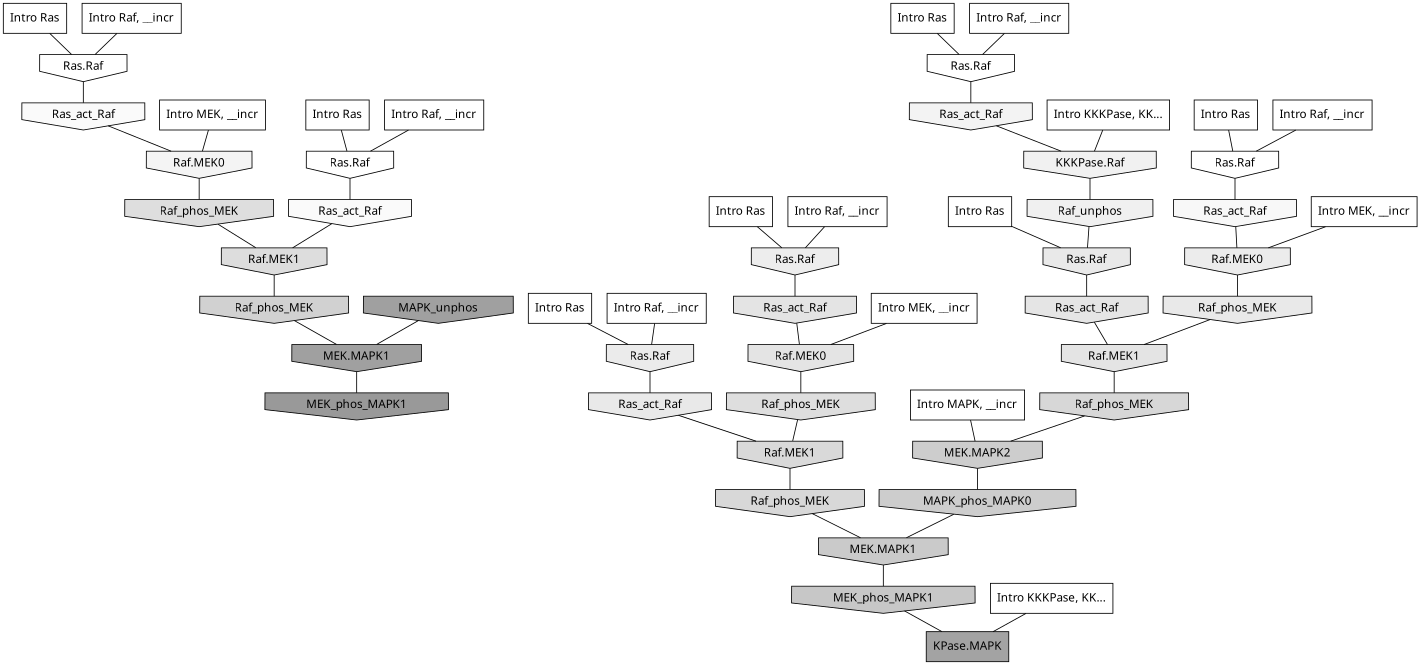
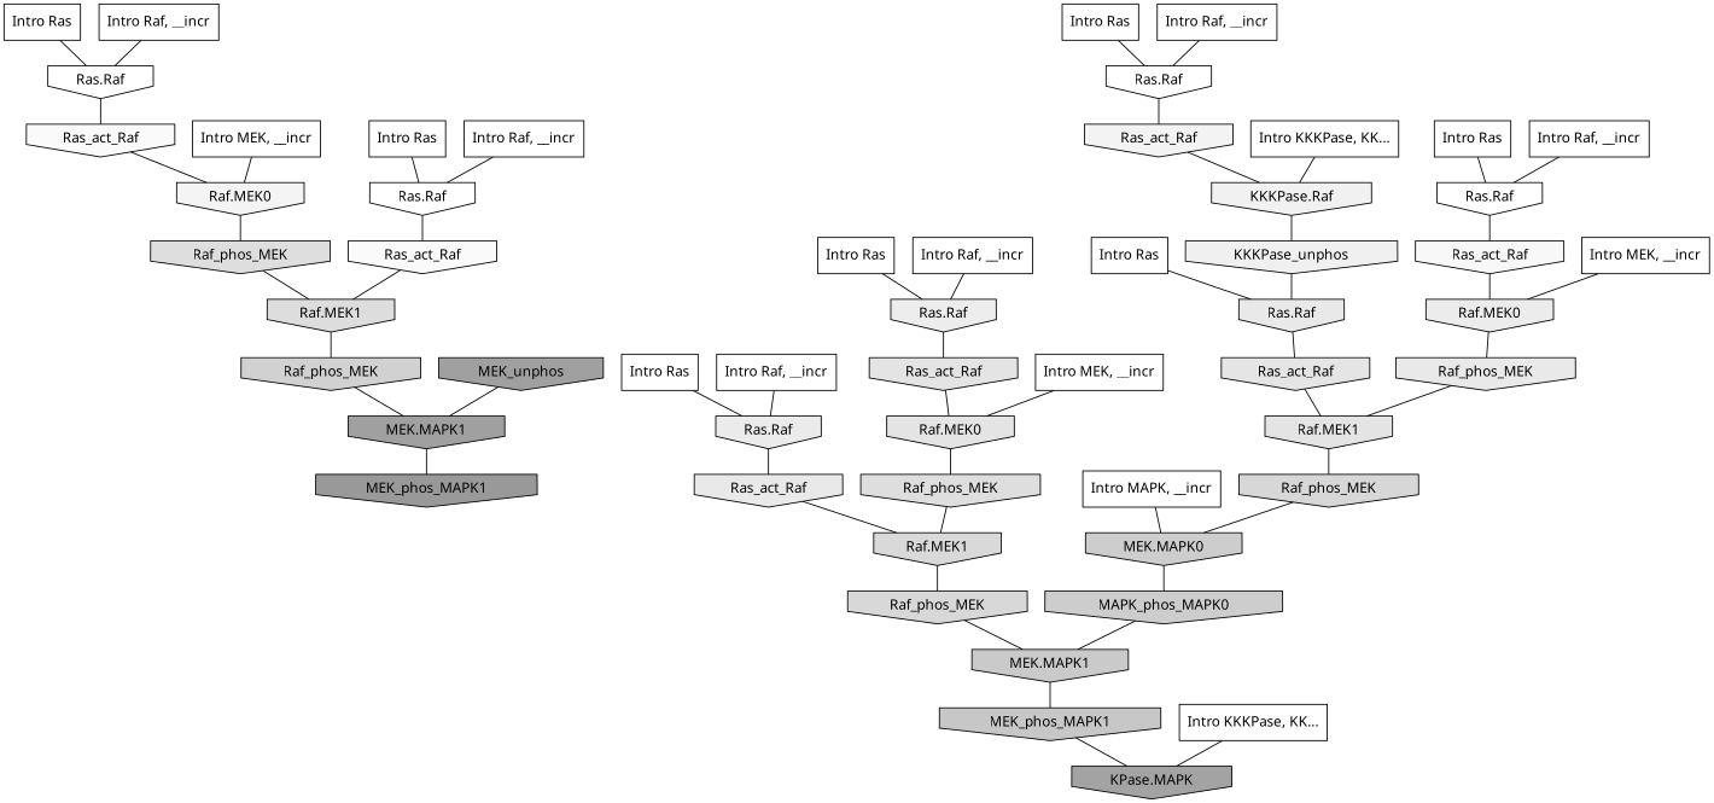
  digraph {
    rankdir=TB
    ranksep=0.30
    node [fillcolor="0.000 0.000 1.000" fontname="CMU Serif" shape=invhouse style=filled]
    edge [color="0.000 0.000 0.000" dir=none fontname="CMU Serif"]
    n1 [label="Intro Ras" shape=rectangle]
    n2 [fillcolor="0.000 0.000 0.999" label="Ras.Raf"]
    n3 [fillcolor="0.000 0.000 0.977" label=Ras_act_Raf]
    n4 [label="Intro Ras" shape=rectangle]
    n5 [fillcolor="0.000 0.000 0.918" label="Ras.Raf"]
    n6 [fillcolor="0.000 0.000 0.914" label=Ras_act_Raf]
    n7 [label="Intro Ras" shape=rectangle]
    n8 [fillcolor="0.000 0.000 0.912" label="Ras.Raf"]
    n9 [fillcolor="0.000 0.000 0.895" label=Ras_act_Raf]
    n10 [label="Intro Ras" shape=rectangle]
    n11 [label="Ras.Raf"]
    n12 [fillcolor="0.000 0.000 0.980" label=Ras_act_Raf]
    n13 [label="Intro Ras" shape=rectangle]
    n14 [fillcolor="0.000 0.000 0.928" label="Ras.Raf"]
    n15 [fillcolor="0.000 0.000 0.892" label=Ras_act_Raf]
    n16 [label="Intro Ras" shape=rectangle]
    n17 [label="Ras.Raf"]
    n18 [fillcolor="0.000 0.000 0.971" label=Ras_act_Raf]
    n19 [label="Intro Ras" shape=rectangle]
    n20 [label="Ras.Raf"]
    n21 [fillcolor="0.000 0.000 0.950" label=Ras_act_Raf]
    n22 [label="Intro Raf, __incr" shape=rectangle]
    n23 [label="Intro Raf, __incr" shape=rectangle]
    n24 [label="Intro Raf, __incr" shape=rectangle]
    n25 [label="Intro Raf, __incr" shape=rectangle]
    n26 [label="Intro Raf, __incr" shape=rectangle]
    n27 [label="Intro Raf, __incr" shape=rectangle]
    n28 [label="Intro MEK, __incr" shape=rectangle]
    n29 [fillcolor="0.000 0.000 0.925" label="Raf.MEK0"]
    n30 [fillcolor="0.000 0.000 0.914" label=Raf_phos_MEK]
    n31 [label="Intro MEK, __incr" shape=rectangle]
    n32 [fillcolor="0.000 0.000 0.957" label="Raf.MEK0"]
    n33 [fillcolor="0.000 0.000 0.871" label=Raf_phos_MEK]
    n34 [label="Intro MEK, __incr" shape=rectangle]
    n35 [fillcolor="0.000 0.000 0.892" label="Raf.MEK0"]
    n36 [fillcolor="0.000 0.000 0.868" label=Raf_phos_MEK]
    n37 [label="Intro MAPK, __incr" shape=rectangle]
-   n38 [fillcolor="0.000 0.000 0.804" label="MEK.MAPK2"]
+   n38 [fillcolor="0.000 0.000 0.804" label="MEK.MAPK0"]
    n39 [fillcolor="0.000 0.000 0.802" label=MAPK_phos_MAPK0]
    n40 [label="Intro KKKPase, KK..." shape=rectangle]
-   n41 [fillcolor="0.000 0.000 0.639" label="KPase.MAPK" shape=box]
+   n41 [fillcolor="0.000 0.000 0.639" label="KPase.MAPK"]
    n42 [label="Intro KKKPase, KK..." shape=rectangle]
    n43 [fillcolor="0.000 0.000 0.944" label="KKKPase.Raf"]
-   n44 [fillcolor="0.000 0.000 0.941" label=Raf_unphos]
+   n44 [fillcolor="0.000 0.000 0.941" label=KKKPase_unphos]
    n45 [fillcolor="0.000 0.000 0.864" label="Raf.MEK1"]
    n46 [fillcolor="0.000 0.000 0.819" label=Raf_phos_MEK]
    n47 [fillcolor="0.000 0.000 0.894" label="Raf.MEK1"]
    n48 [fillcolor="0.000 0.000 0.850" label="Raf.MEK1"]
    n49 [fillcolor="0.000 0.000 0.843" label=Raf_phos_MEK]
    n50 [fillcolor="0.000 0.000 0.846" label=Raf_phos_MEK]
    n51 [fillcolor="0.000 0.000 0.626" label="MEK.MAPK1"]
    n52 [fillcolor="0.000 0.000 0.790" label="MEK.MAPK1"]
    n53 [fillcolor="0.000 0.000 0.781" label=MEK_phos_MAPK1]
    n54 [fillcolor="0.000 0.000 0.600" label=MEK_phos_MAPK1]
-   n55 [fillcolor="0.000 0.000 0.626" label=MAPK_unphos]
+   n55 [fillcolor="0.000 0.000 0.626" label=MEK_unphos]
    n1 -> n2
    n2 -> n3
    n3 -> n32
    n4 -> n5
    n5 -> n6
    n6 -> n48
    n7 -> n8
    n8 -> n9
    n9 -> n47
    n10 -> n11
    n11 -> n12
    n12 -> n45
    n13 -> n14
    n14 -> n15
    n15 -> n35
    n16 -> n17
    n17 -> n18
    n18 -> n29
    n19 -> n20
    n20 -> n21
    n21 -> n43
    n22 -> n20
    n23 -> n2
    n24 -> n11
    n25 -> n5
    n26 -> n14
    n27 -> n17
    n28 -> n29
    n29 -> n30
    n30 -> n47
    n31 -> n32
    n32 -> n33
    n33 -> n45
    n34 -> n35
    n35 -> n36
    n36 -> n48
    n37 -> n38
    n38 -> n39
    n39 -> n52
    n40 -> n41
    n42 -> n43
    n43 -> n44
    n44 -> n8
    n45 -> n46
    n46 -> n51
    n47 -> n49
    n48 -> n50
    n49 -> n38
    n50 -> n52
    n51 -> n54
    n52 -> n53
    n53 -> n41
    n55 -> n51
  }
